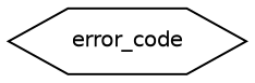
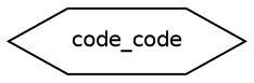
  digraph {
    rankdir=TB
-   n1 [color=black fillcolor=white fontname=Helvetica fontsize=10 height=0.2 label=error_code shape=hexagon style=filled width=0.4]
+   n1 [color=black fillcolor=white fontname=Helvetica fontsize=10 height=0.2 label=code_code shape=hexagon style=filled width=0.4]
  }
